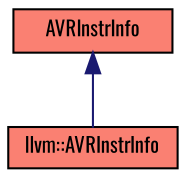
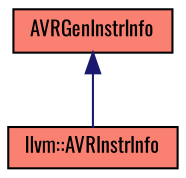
  digraph {
    fontname=Oswald
    node [color=black fillcolor=salmon fontname=Oswald fontsize=10 shape=record style=filled]
    n1 [fontcolor=black height=0.2 label="llvm::AVRInstrInfo" width=0.4]
-   n2 [height=0.2 label=AVRInstrInfo width=0.4]
+   n2 [height=0.2 label=AVRGenInstrInfo width=0.4]
    n2 -> n1 [color=midnightblue dir=back fontname=Oswald fontsize=10 labelfontname=Helvetica labelfontsize=10 style=solid]
  }
